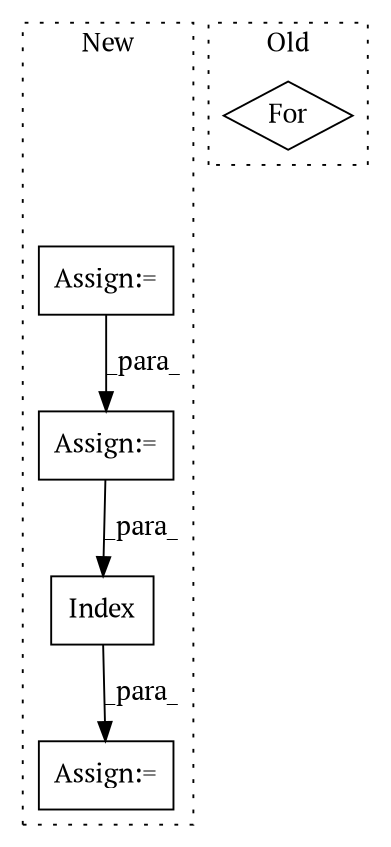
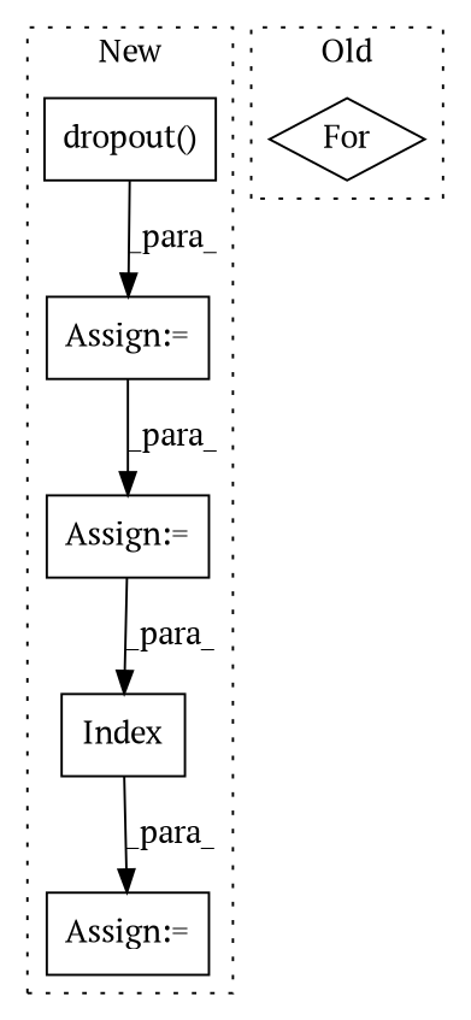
  digraph {
    fontname="PT Serif"
    node [a=68 l=3 shape=box fontname="PT Serif"]
    edge [fontname="PT Serif"]
+   n1 [a=75 l="30,41" label="dropout()" s="6154,6262"]
    n2 [label="Assign:=" s=6329]
    n3 [label="Assign:=" s=6142]
    n4 [a=46 l="30,11" label=Index s="6409,6452"]
    n5 [label="Assign:=" s=6384]
    n6 [a=107 l="4,14" label=For s="9646,9677" shape=diamond]
    subgraph cluster_1 {
      label=New
      style=dotted
+     n1
      n2
      n3
      n4
      n5
    }
    subgraph cluster_2 {
      label=Old
      style=dotted
      n6
    }
+   n1 -> n3 [label=_para_]
    n2 -> n4 [label=_para_]
    n3 -> n2 [label=_para_]
    n4 -> n5 [label=_para_]
  }
